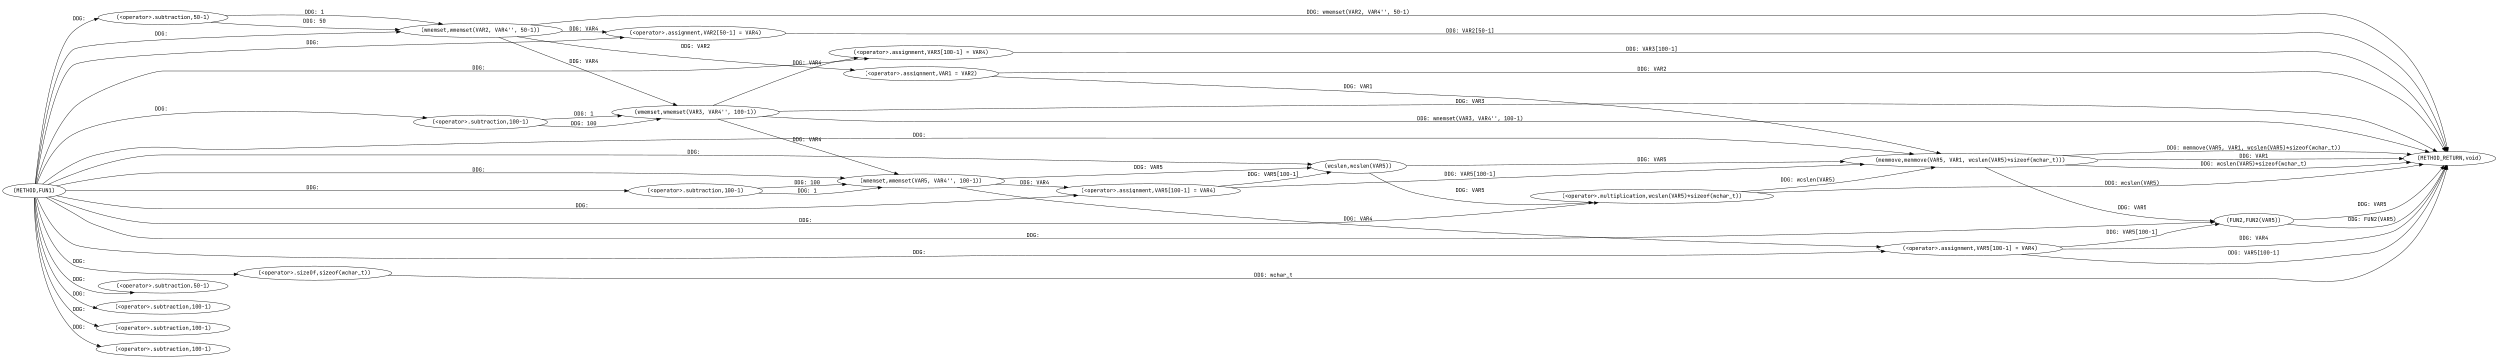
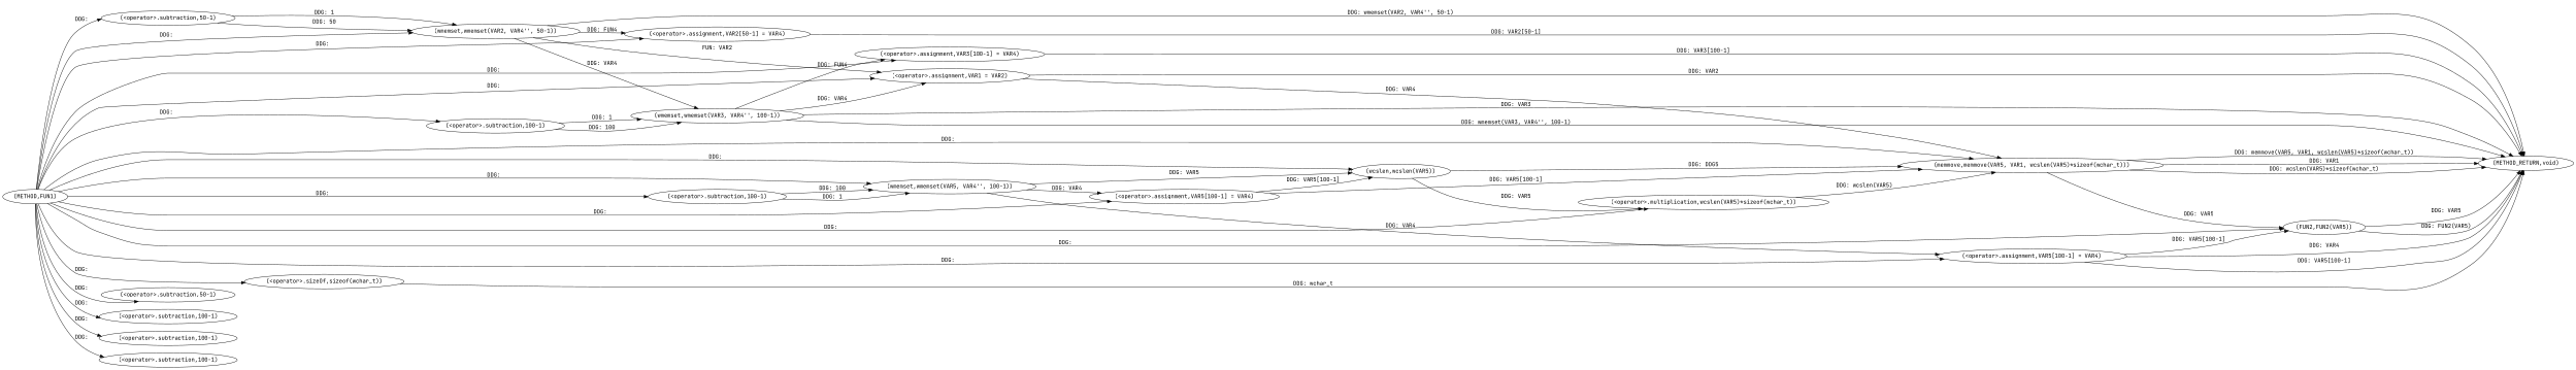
  digraph {
    fontname="JetBrains Mono"
    rankdir=LR
    node [fontname="JetBrains Mono"]
    edge [fontname="JetBrains Mono"]
    n1 [label="(METHOD,FUN1)"]
    n2 [label="(wmemset,wmemset(VAR2, VAR4'', 50-1))"]
    n3 [label="(<operator>.subtraction,50-1)"]
    n4 [label="(<operator>.assignment,VAR2[50-1] = VAR4)"]
    n5 [label="(<operator>.subtraction,50-1)"]
    n6 [label="(<operator>.subtraction,100-1)"]
    n7 [label="(<operator>.assignment,VAR3[100-1] = VAR4)"]
    n8 [label="(<operator>.subtraction,100-1)"]
    n9 [label="(<operator>.assignment,VAR1 = VAR2)"]
    n10 [label="(wmemset,wmemset(VAR5, VAR4'', 100-1))"]
    n11 [label="(<operator>.subtraction,100-1)"]
    n12 [label="(<operator>.assignment,VAR5[100-1] = VAR4)"]
    n13 [label="(<operator>.subtraction,100-1)"]
    n14 [label="(memmove,memmove(VAR5, VAR1, wcslen(VAR5)*sizeof(wchar_t)))"]
    n15 [label="(<operator>.multiplication,wcslen(VAR5)*sizeof(wchar_t))"]
    n16 [label="(wcslen,wcslen(VAR5))"]
    n17 [label="(<operator>.sizeOf,sizeof(wchar_t))"]
    n18 [label="(<operator>.assignment,VAR5[100-1] = VAR4)"]
    n19 [label="(<operator>.subtraction,100-1)"]
    n20 [label="(FUN2,FUN2(VAR5))"]
    n21 [label="(wmemset,wmemset(VAR3, VAR4'', 100-1))"]
    n22 [label="(METHOD_RETURN,void)"]
    n1 -> n2 [label="DDG: "]
    n1 -> n3 [label="DDG: "]
    n1 -> n4 [label="DDG: "]
    n1 -> n5 [label="DDG: "]
    n1 -> n6 [label="DDG: "]
    n1 -> n7 [label="DDG: "]
    n1 -> n8 [label="DDG: "]
+   n1 -> n9 [label="DDG: "]
    n1 -> n10 [label="DDG: "]
    n1 -> n11 [label="DDG: "]
    n1 -> n12 [label="DDG: "]
    n1 -> n13 [label="DDG: "]
    n1 -> n14 [label="DDG: "]
    n1 -> n15 [label="DDG: "]
    n1 -> n16 [label="DDG: "]
    n1 -> n17 [label="DDG: "]
    n1 -> n18 [label="DDG: "]
    n1 -> n19 [label="DDG: "]
    n1 -> n20 [label="DDG: "]
-   n2 -> n4 [label="DDG: VAR4"]
-   n2 -> n9 [label="DDG: VAR2"]
+   n2 -> n4 [label="DDG: FUN4"]
+   n2 -> n9 [label="FUN: VAR2"]
    n2 -> n21 [label="DDG: VAR4"]
    n2 -> n22 [label="DDG: wmemset(VAR2, VAR4'', 50-1)"]
    n3 -> n2 [label="DDG: 50"]
    n3 -> n2 [label="DDG: 1"]
    n4 -> n22 [label="DDG: VAR2[50-1]"]
    n6 -> n21 [label="DDG: 100"]
    n6 -> n21 [label="DDG: 1"]
    n7 -> n22 [label="DDG: VAR3[100-1]"]
-   n9 -> n14 [label="DDG: VAR1"]
+   n9 -> n14 [label="DDG: VAR4"]
    n9 -> n22 [label="DDG: VAR2"]
    n10 -> n12 [label="DDG: VAR4"]
    n10 -> n16 [label="DDG: VAR5"]
    n10 -> n18 [label="DDG: VAR4"]
    n11 -> n10 [label="DDG: 100"]
    n11 -> n10 [label="DDG: 1"]
    n12 -> n14 [label="DDG: VAR5[100-1]"]
    n12 -> n16 [label="DDG: VAR5[100-1]"]
    n14 -> n20 [label="DDG: VAR5"]
    n14 -> n22 [label="DDG: VAR1"]
    n14 -> n22 [label="DDG: wcslen(VAR5)*sizeof(wchar_t)"]
    n14 -> n22 [label="DDG: memmove(VAR5, VAR1, wcslen(VAR5)*sizeof(wchar_t))"]
    n15 -> n14 [label="DDG: wcslen(VAR5)"]
-   n15 -> n22 [label="DDG: wcslen(VAR5)"]
-   n16 -> n14 [label="DDG: VAR5"]
+   n16 -> n14 [label="DDG: DDG5"]
    n16 -> n15 [label="DDG: VAR5"]
    n17 -> n22 [label="DDG: wchar_t"]
    n18 -> n20 [label="DDG: VAR5[100-1]"]
    n18 -> n22 [label="DDG: VAR4"]
    n18 -> n22 [label="DDG: VAR5[100-1]"]
    n20 -> n22 [label="DDG: FUN2(VAR5)"]
    n20 -> n22 [label="DDG: VAR5"]
-   n21 -> n7 [label="DDG: VAR4"]
-   n21 -> n10 [label="DDG: VAR4"]
+   n21 -> n7 [label="DDG: FUN4"]
+   n21 -> n9 [label="DDG: VAR4"]
    n21 -> n22 [label="DDG: wmemset(VAR3, VAR4'', 100-1)"]
    n21 -> n22 [label="DDG: VAR3"]
  }
